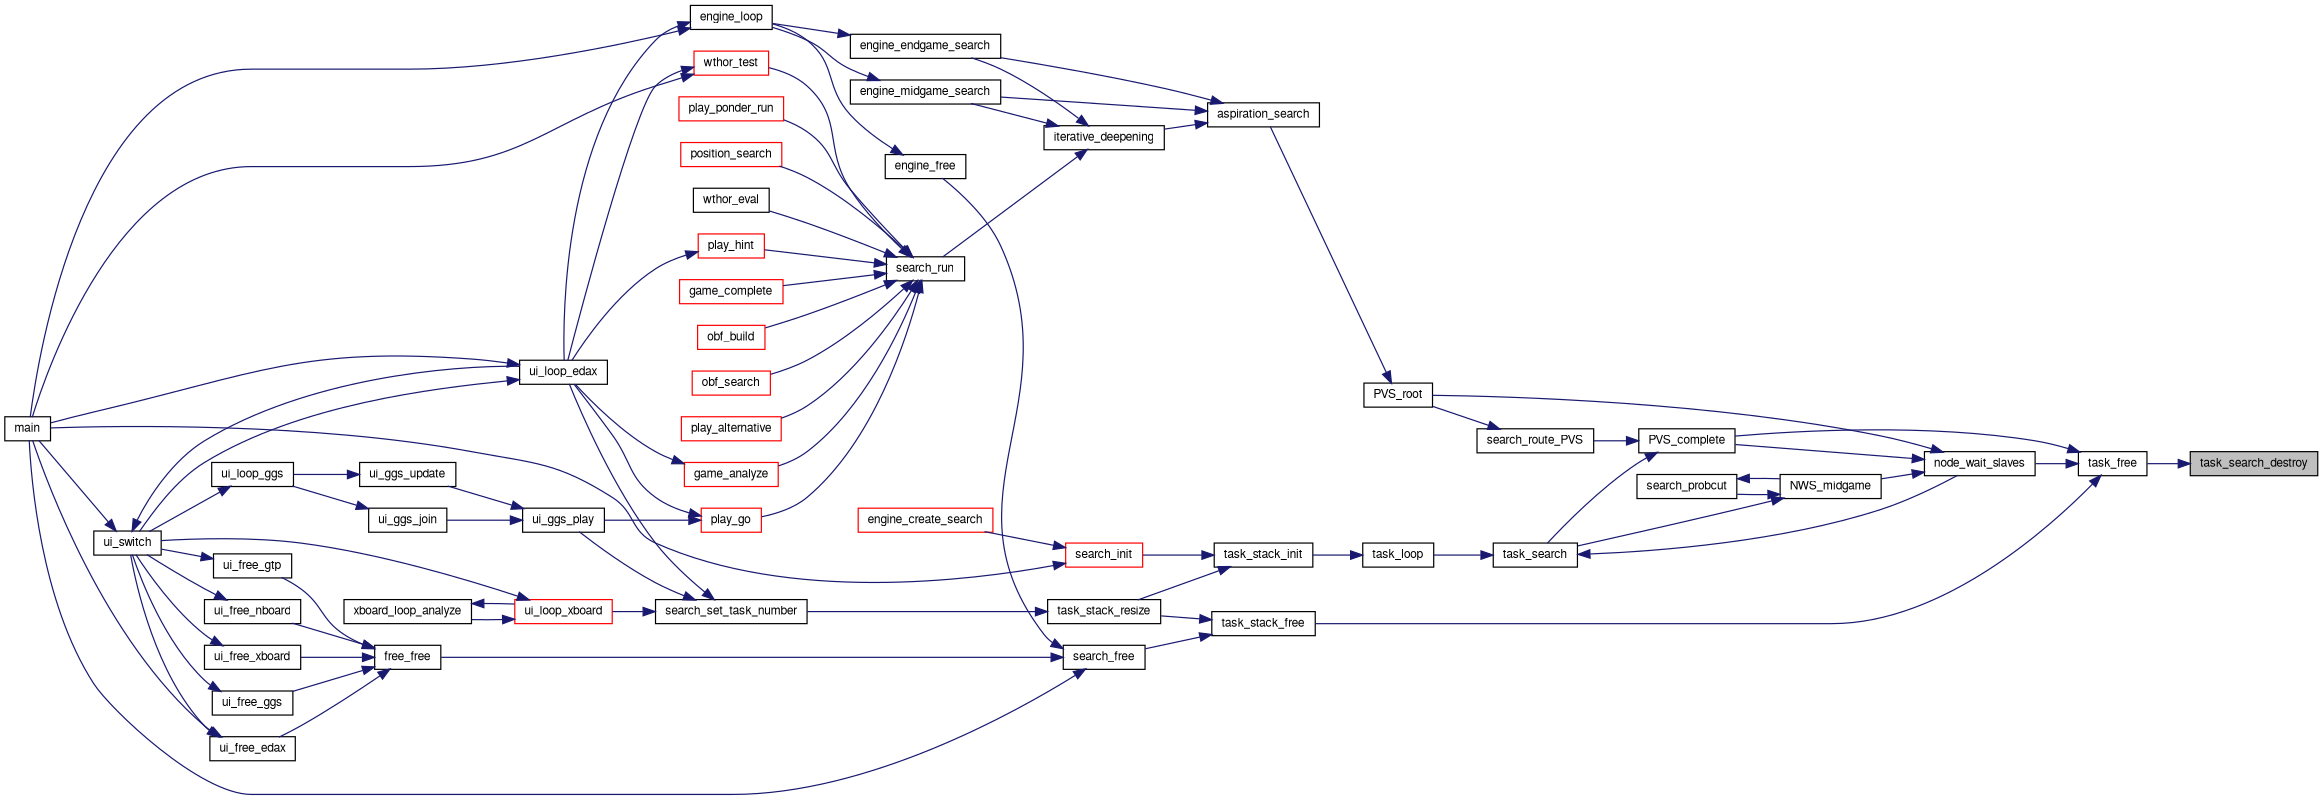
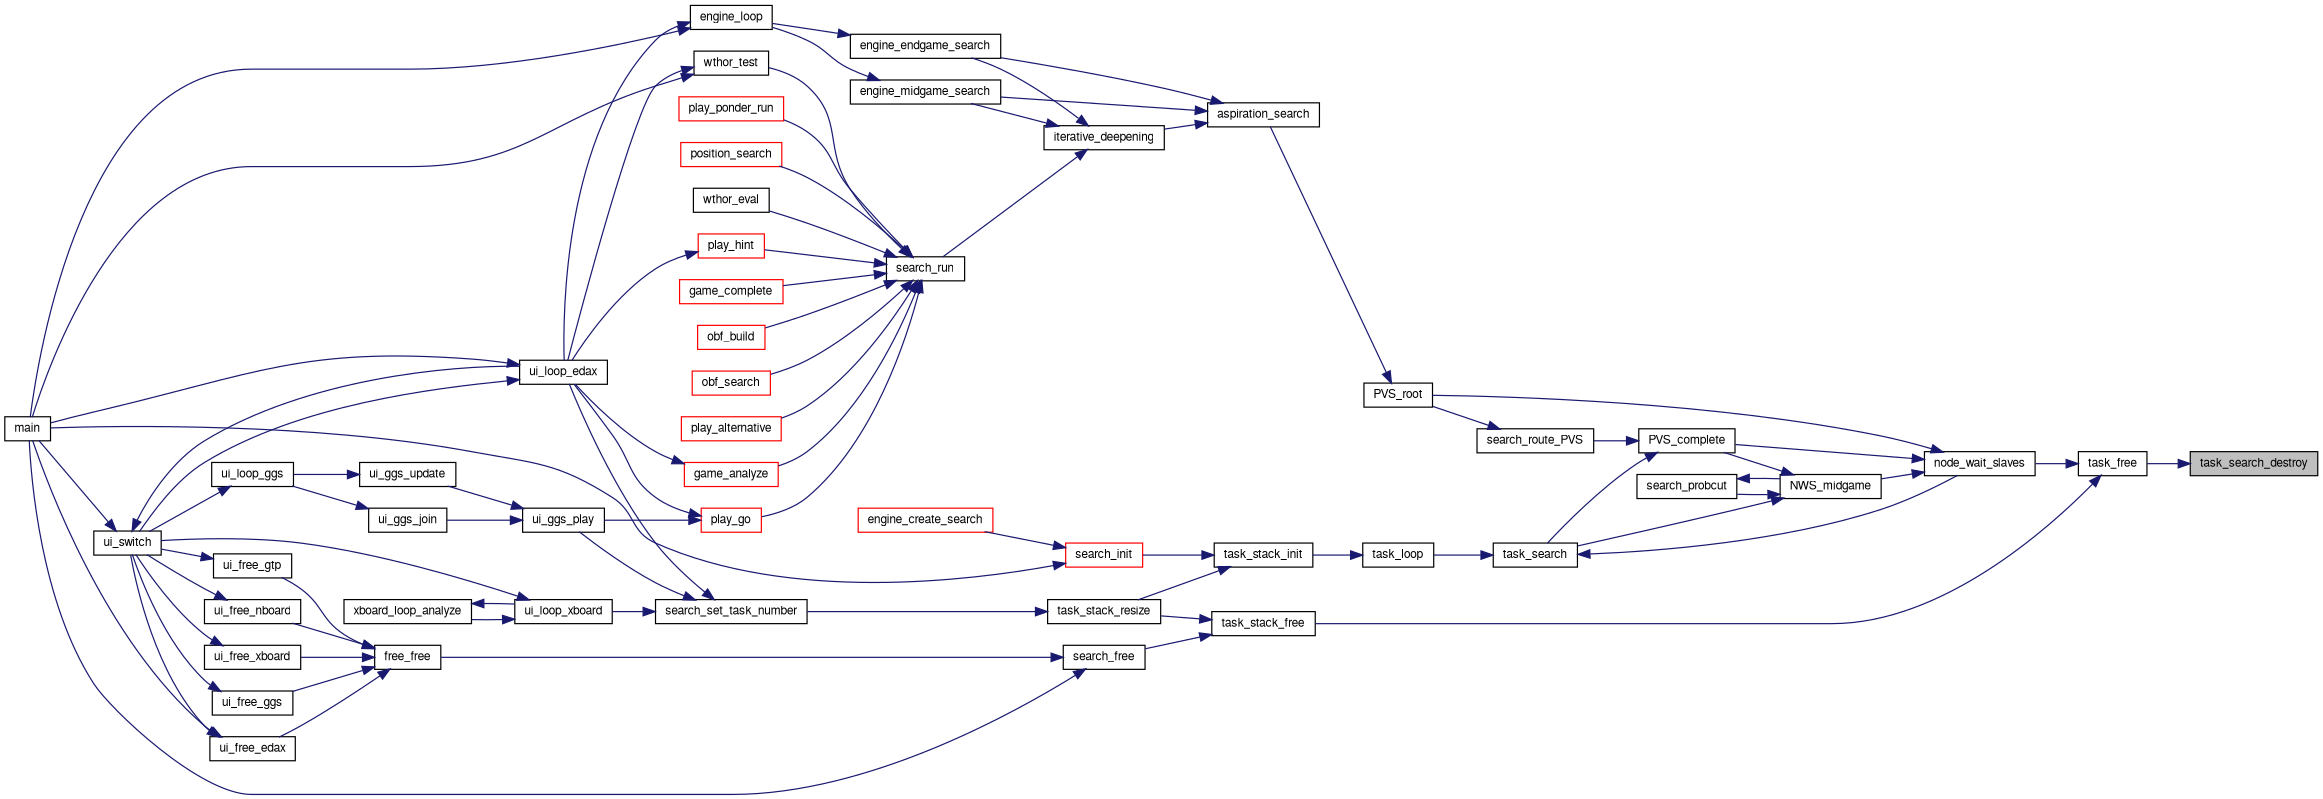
  digraph {
    rankdir=RL
    node [color=black fontname=FreeSans fontsize=10 shape=record]
    edge [color=midnightblue dir=back fontname=FreeSans fontsize=10 labelfontname=FreeSans labelfontsize=10 style=solid]
    n1 [fillcolor=grey75 fontcolor=black height=0.2 label=task_search_destroy style=filled width=0.4]
    n2 [height=0.2 label=task_free width=0.4]
    n3 [height=0.2 label=node_wait_slaves width=0.4]
    n4 [height=0.2 label=task_stack_free width=0.4]
    n5 [height=0.2 label=NWS_midgame width=0.4]
    n6 [height=0.2 label=PVS_complete width=0.4]
    n7 [height=0.2 label=PVS_root width=0.4]
    n8 [height=0.2 label=task_stack_resize width=0.4]
    n9 [height=0.2 label=search_free width=0.4]
    n10 [height=0.2 label=task_search width=0.4]
    n11 [height=0.2 label=search_probcut width=0.4]
    n12 [height=0.2 label=search_route_PVS width=0.4]
    n13 [height=0.2 label=aspiration_search width=0.4]
    n14 [height=0.2 label=task_loop width=0.4]
    n15 [height=0.2 label=engine_endgame_search width=0.4]
    n16 [height=0.2 label=engine_midgame_search width=0.4]
    n17 [height=0.2 label=iterative_deepening width=0.4]
    n18 [height=0.2 label=engine_loop width=0.4]
    n19 [height=0.2 label=search_run width=0.4]
    n20 [height=0.2 label=main width=0.4]
    n21 [height=0.2 label=ui_loop_edax width=0.4]
    n22 [height=0.2 label=ui_switch width=0.4]
    n23 [color=red height=0.2 label=game_analyze width=0.4]
    n24 [color=red height=0.2 label=game_complete width=0.4]
    n25 [color=red height=0.2 label=obf_build width=0.4]
    n26 [color=red height=0.2 label=obf_search width=0.4]
    n27 [color=red height=0.2 label=play_alternative width=0.4]
    n28 [color=red height=0.2 label=play_go width=0.4]
    n29 [color=red height=0.2 label=play_hint width=0.4]
    n30 [color=red height=0.2 label=play_ponder_run width=0.4]
    n31 [color=red height=0.2 label=position_search width=0.4]
    n32 [height=0.2 label=wthor_eval width=0.4]
-   n33 [color=red height=0.2 label=wthor_test width=0.4]
+   n33 [height=0.2 label=wthor_test width=0.4]
    n34 [height=0.2 label=ui_ggs_play width=0.4]
    n35 [height=0.2 label=ui_ggs_join width=0.4]
    n36 [height=0.2 label=ui_ggs_update width=0.4]
    n37 [height=0.2 label=ui_loop_ggs width=0.4]
    n38 [height=0.2 label=task_stack_init width=0.4]
    n39 [color=red height=0.2 label=search_init width=0.4]
    n40 [color=red height=0.2 label=engine_create_search width=0.4]
    n41 [height=0.2 label=search_set_task_number width=0.4]
-   n42 [color=red height=0.2 label=ui_loop_xboard width=0.4]
+   n42 [height=0.2 label=ui_loop_xboard width=0.4]
    n43 [height=0.2 label=xboard_loop_analyze width=0.4]
-   n44 [height=0.2 label=engine_free width=0.4]
    n45 [height=0.2 label=free_free width=0.4]
    n46 [height=0.2 label=ui_free_edax width=0.4]
    n47 [height=0.2 label=ui_free_ggs width=0.4]
    n48 [height=0.2 label=ui_free_gtp width=0.4]
    n49 [height=0.2 label=ui_free_nboard width=0.4]
    n50 [height=0.2 label=ui_free_xboard width=0.4]
    n1 -> n2
    n2 -> n3
    n2 -> n4
    n3 -> n5
    n3 -> n6
    n3 -> n7
    n4 -> n8
    n4 -> n9
-   n2 -> n6
+   n5 -> n6
    n5 -> n10
    n5 -> n11
    n6 -> n10
    n6 -> n12
    n7 -> n13
    n8 -> n41
    n9 -> n20
-   n9 -> n44
    n9 -> n45
    n10 -> n3
    n10 -> n14
    n11 -> n5
    n12 -> n7
    n13 -> n15
    n13 -> n16
    n13 -> n17
    n14 -> n38
    n15 -> n18
    n16 -> n18
    n17 -> n15
    n17 -> n16
    n17 -> n19
    n18 -> n20
    n18 -> n21
    n19 -> n23
    n19 -> n24
    n19 -> n25
    n19 -> n26
    n19 -> n27
    n19 -> n28
    n19 -> n29
    n19 -> n30
    n19 -> n31
    n19 -> n32
    n19 -> n33
    n21 -> n20
    n21 -> n22
    n22 -> n20
    n22 -> n21
    n23 -> n21
    n28 -> n21
    n28 -> n34
    n29 -> n21
    n33 -> n20
    n33 -> n21
    n34 -> n35
    n34 -> n36
    n35 -> n37
    n36 -> n37
    n37 -> n22
    n38 -> n8
    n38 -> n39
    n39 -> n20
    n39 -> n40
    n41 -> n21
    n41 -> n34
    n41 -> n42
    n42 -> n22
    n42 -> n43
    n43 -> n42
-   n44 -> n18
    n45 -> n46
    n45 -> n47
    n45 -> n48
    n45 -> n49
    n45 -> n50
    n46 -> n20
    n46 -> n22
    n47 -> n22
    n48 -> n22
    n49 -> n22
    n50 -> n22
  }
